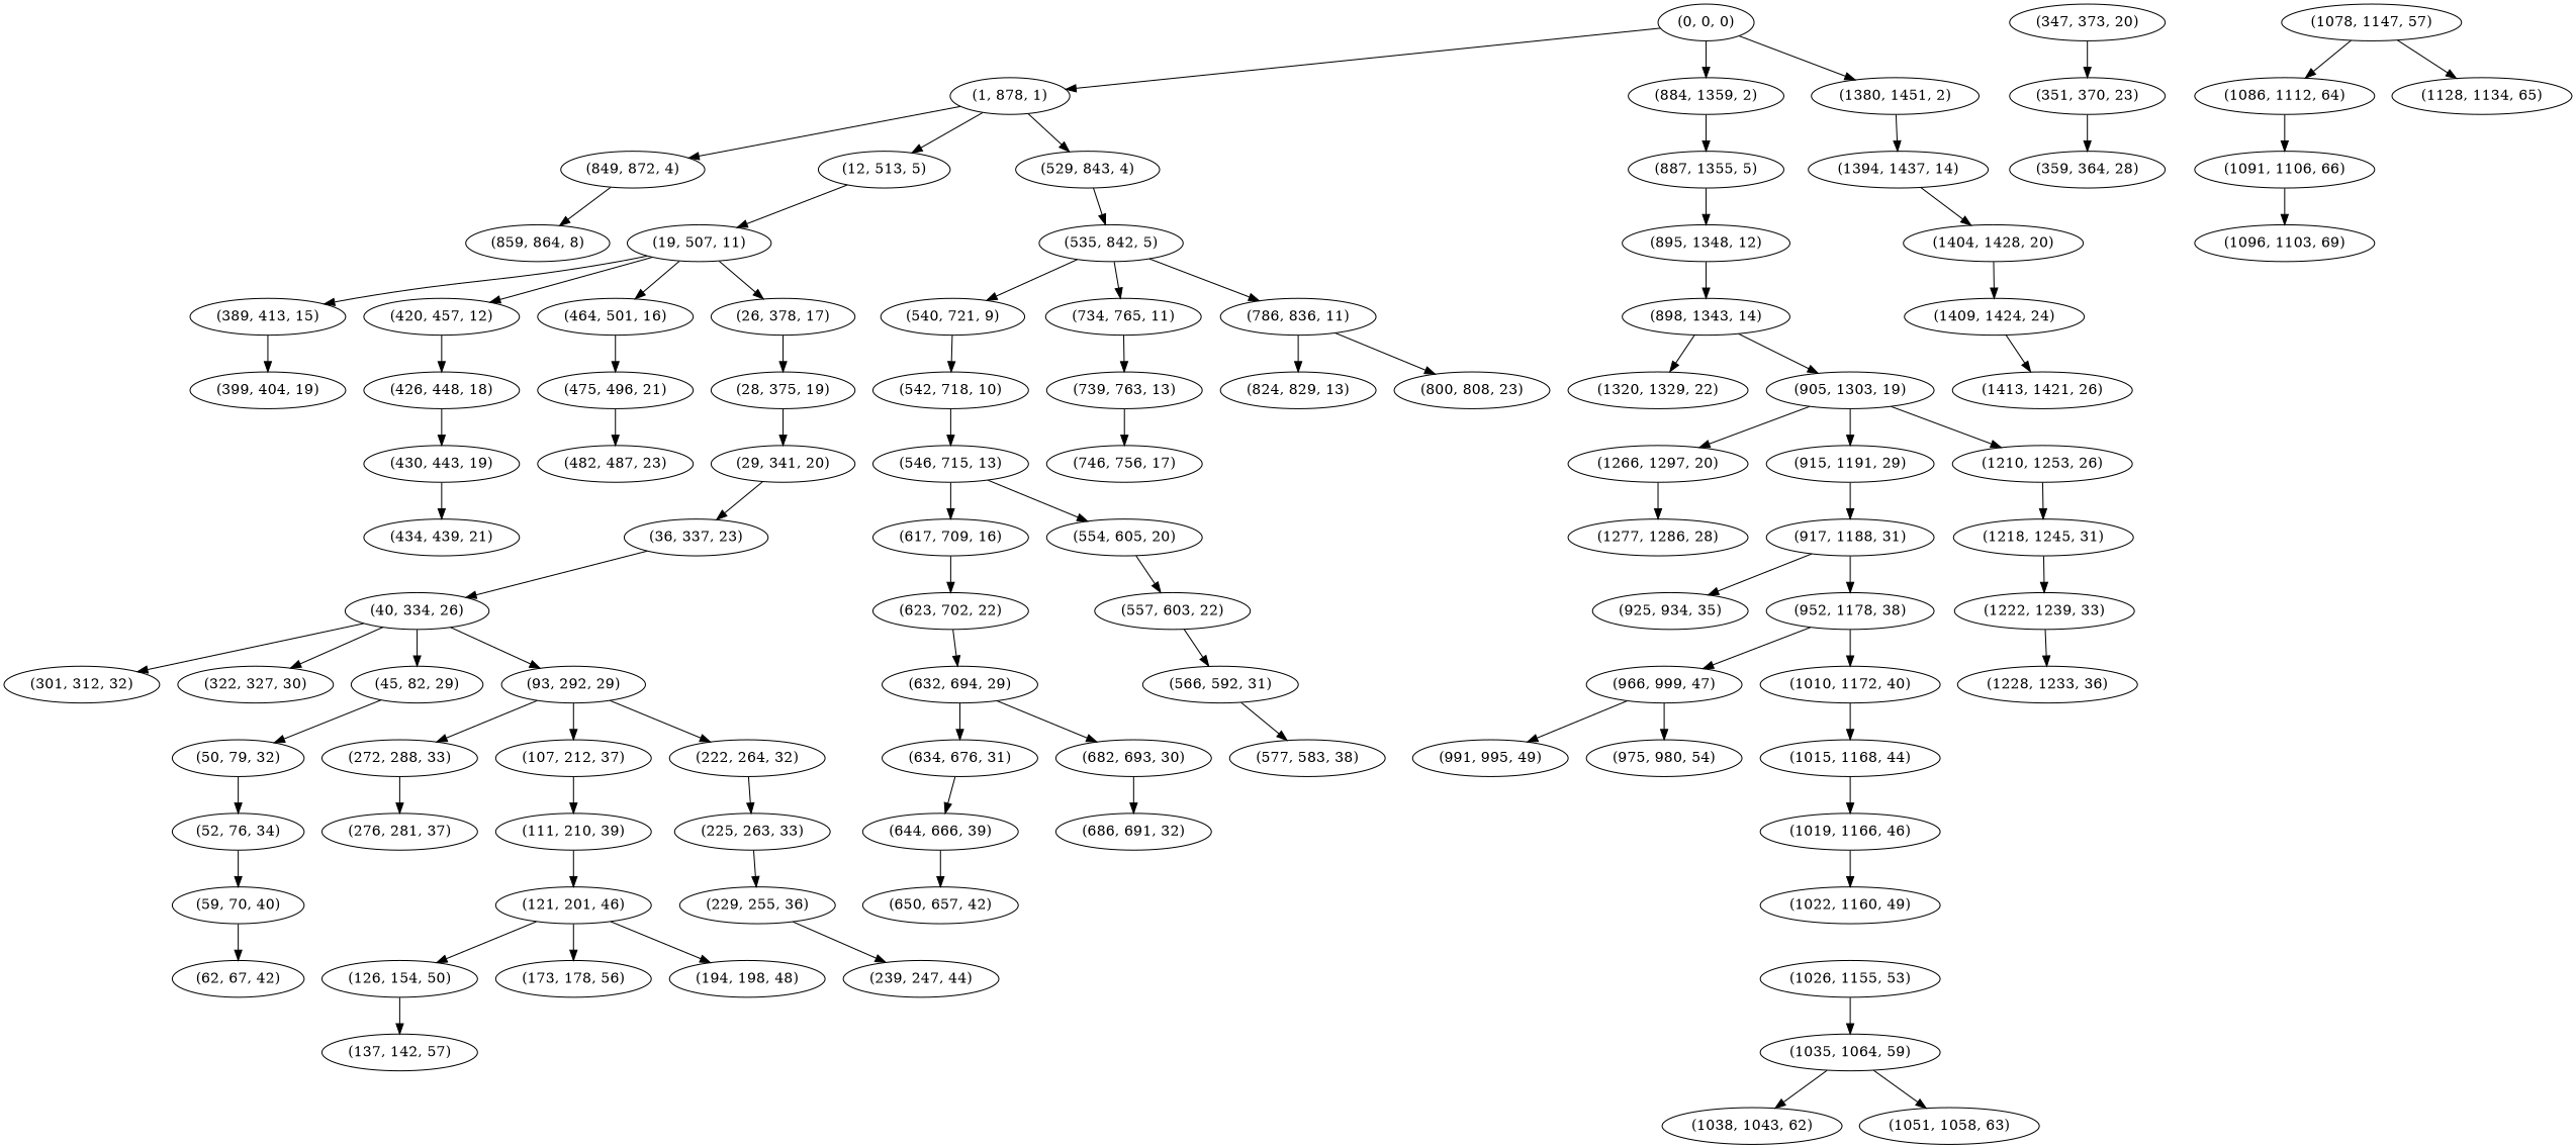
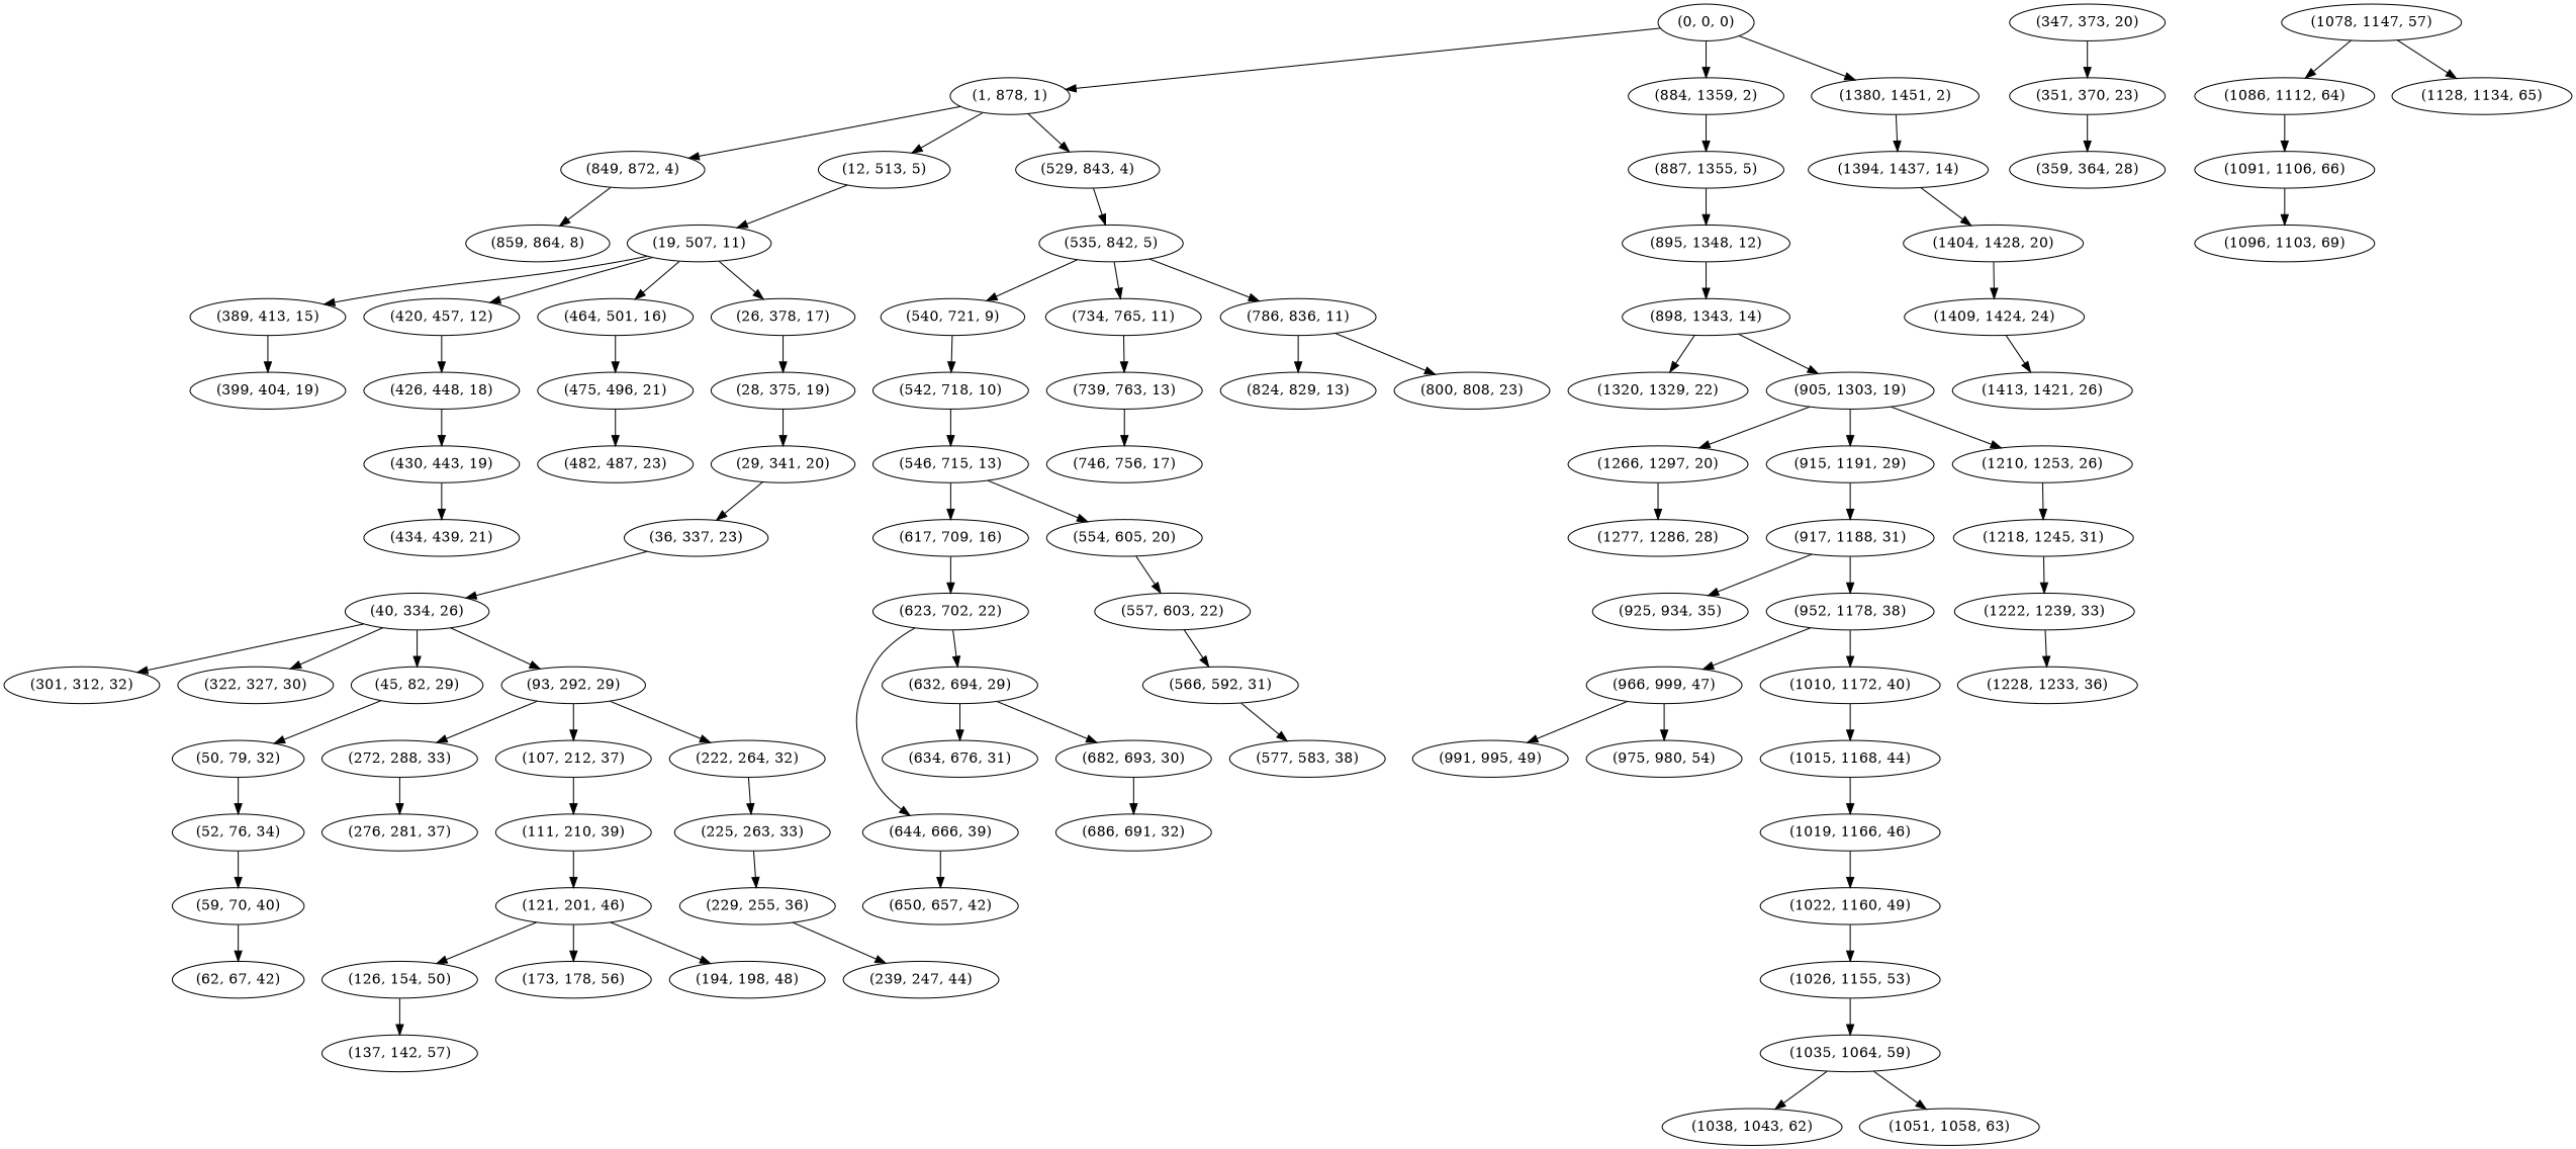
  digraph {
    "(0, 0, 0)"
    "(1, 878, 1)"
    "(884, 1359, 2)"
    "(1380, 1451, 2)"
    "(12, 513, 5)"
    "(529, 843, 4)"
    "(849, 872, 4)"
    "(887, 1355, 5)"
    "(1394, 1437, 14)"
    "(19, 507, 11)"
    "(535, 842, 5)"
    "(859, 864, 8)"
    "(26, 378, 17)"
    "(389, 413, 15)"
    "(420, 457, 12)"
    "(464, 501, 16)"
    "(28, 375, 19)"
    "(399, 404, 19)"
    "(426, 448, 18)"
    "(475, 496, 21)"
    "(29, 341, 20)"
    "(36, 337, 23)"
    "(347, 373, 20)"
    "(351, 370, 23)"
    "(40, 334, 26)"
    "(45, 82, 29)"
    "(93, 292, 29)"
    "(301, 312, 32)"
    "(322, 327, 30)"
    "(50, 79, 32)"
    "(107, 212, 37)"
    "(222, 264, 32)"
    "(272, 288, 33)"
    "(52, 76, 34)"
    "(59, 70, 40)"
    "(62, 67, 42)"
    "(111, 210, 39)"
    "(225, 263, 33)"
    "(276, 281, 37)"
    "(121, 201, 46)"
    "(126, 154, 50)"
    "(173, 178, 56)"
    "(194, 198, 48)"
    "(137, 142, 57)"
    "(229, 255, 36)"
    "(239, 247, 44)"
    "(359, 364, 28)"
    "(430, 443, 19)"
    "(434, 439, 21)"
    "(482, 487, 23)"
    "(540, 721, 9)"
    "(734, 765, 11)"
    "(786, 836, 11)"
    "(542, 718, 10)"
    "(739, 763, 13)"
    "(800, 808, 23)"
    "(824, 829, 13)"
    "(546, 715, 13)"
    "(554, 605, 20)"
    "(617, 709, 16)"
    "(557, 603, 22)"
    "(623, 702, 22)"
    "(566, 592, 31)"
    "(577, 583, 38)"
    "(632, 694, 29)"
    "(634, 676, 31)"
    "(682, 693, 30)"
    "(644, 666, 39)"
    "(686, 691, 32)"
    "(650, 657, 42)"
    "(746, 756, 17)"
    "(895, 1348, 12)"
    "(898, 1343, 14)"
    "(905, 1303, 19)"
    "(1320, 1329, 22)"
    "(915, 1191, 29)"
    "(1210, 1253, 26)"
    "(1266, 1297, 20)"
    "(917, 1188, 31)"
    "(1218, 1245, 31)"
    "(1277, 1286, 28)"
    "(925, 934, 35)"
    "(952, 1178, 38)"
    "(966, 999, 47)"
    "(1010, 1172, 40)"
    "(975, 980, 54)"
    "(991, 995, 49)"
    "(1015, 1168, 44)"
    "(1019, 1166, 46)"
    "(1022, 1160, 49)"
    "(1026, 1155, 53)"
    "(1035, 1064, 59)"
    "(1038, 1043, 62)"
    "(1051, 1058, 63)"
    "(1078, 1147, 57)"
    "(1086, 1112, 64)"
    "(1128, 1134, 65)"
    "(1091, 1106, 66)"
    "(1096, 1103, 69)"
    "(1222, 1239, 33)"
    "(1228, 1233, 36)"
    "(1404, 1428, 20)"
    "(1409, 1424, 24)"
    "(1413, 1421, 26)"
    "(0, 0, 0)" -> "(1, 878, 1)"
    "(0, 0, 0)" -> "(884, 1359, 2)"
    "(0, 0, 0)" -> "(1380, 1451, 2)"
    "(1, 878, 1)" -> "(12, 513, 5)"
    "(1, 878, 1)" -> "(529, 843, 4)"
    "(1, 878, 1)" -> "(849, 872, 4)"
    "(884, 1359, 2)" -> "(887, 1355, 5)"
    "(1380, 1451, 2)" -> "(1394, 1437, 14)"
    "(12, 513, 5)" -> "(19, 507, 11)"
    "(529, 843, 4)" -> "(535, 842, 5)"
    "(849, 872, 4)" -> "(859, 864, 8)"
    "(887, 1355, 5)" -> "(895, 1348, 12)"
    "(1394, 1437, 14)" -> "(1404, 1428, 20)"
    "(19, 507, 11)" -> "(26, 378, 17)"
    "(19, 507, 11)" -> "(389, 413, 15)"
    "(19, 507, 11)" -> "(420, 457, 12)"
    "(19, 507, 11)" -> "(464, 501, 16)"
    "(535, 842, 5)" -> "(540, 721, 9)"
    "(535, 842, 5)" -> "(734, 765, 11)"
    "(535, 842, 5)" -> "(786, 836, 11)"
    "(26, 378, 17)" -> "(28, 375, 19)"
    "(389, 413, 15)" -> "(399, 404, 19)"
    "(420, 457, 12)" -> "(426, 448, 18)"
    "(464, 501, 16)" -> "(475, 496, 21)"
    "(28, 375, 19)" -> "(29, 341, 20)"
    "(426, 448, 18)" -> "(430, 443, 19)"
    "(475, 496, 21)" -> "(482, 487, 23)"
    "(29, 341, 20)" -> "(36, 337, 23)"
    "(36, 337, 23)" -> "(40, 334, 26)"
    "(347, 373, 20)" -> "(351, 370, 23)"
    "(351, 370, 23)" -> "(359, 364, 28)"
    "(40, 334, 26)" -> "(45, 82, 29)"
    "(40, 334, 26)" -> "(93, 292, 29)"
    "(40, 334, 26)" -> "(301, 312, 32)"
    "(40, 334, 26)" -> "(322, 327, 30)"
    "(45, 82, 29)" -> "(50, 79, 32)"
    "(93, 292, 29)" -> "(107, 212, 37)"
    "(93, 292, 29)" -> "(222, 264, 32)"
    "(93, 292, 29)" -> "(272, 288, 33)"
    "(50, 79, 32)" -> "(52, 76, 34)"
    "(107, 212, 37)" -> "(111, 210, 39)"
    "(222, 264, 32)" -> "(225, 263, 33)"
    "(272, 288, 33)" -> "(276, 281, 37)"
    "(52, 76, 34)" -> "(59, 70, 40)"
    "(59, 70, 40)" -> "(62, 67, 42)"
    "(111, 210, 39)" -> "(121, 201, 46)"
    "(225, 263, 33)" -> "(229, 255, 36)"
    "(121, 201, 46)" -> "(126, 154, 50)"
    "(121, 201, 46)" -> "(173, 178, 56)"
    "(121, 201, 46)" -> "(194, 198, 48)"
    "(126, 154, 50)" -> "(137, 142, 57)"
    "(229, 255, 36)" -> "(239, 247, 44)"
    "(430, 443, 19)" -> "(434, 439, 21)"
    "(540, 721, 9)" -> "(542, 718, 10)"
    "(734, 765, 11)" -> "(739, 763, 13)"
    "(786, 836, 11)" -> "(800, 808, 23)"
    "(786, 836, 11)" -> "(824, 829, 13)"
    "(542, 718, 10)" -> "(546, 715, 13)"
    "(739, 763, 13)" -> "(746, 756, 17)"
    "(546, 715, 13)" -> "(554, 605, 20)"
    "(546, 715, 13)" -> "(617, 709, 16)"
    "(554, 605, 20)" -> "(557, 603, 22)"
    "(617, 709, 16)" -> "(623, 702, 22)"
    "(557, 603, 22)" -> "(566, 592, 31)"
    "(623, 702, 22)" -> "(632, 694, 29)"
    "(566, 592, 31)" -> "(577, 583, 38)"
    "(632, 694, 29)" -> "(634, 676, 31)"
    "(632, 694, 29)" -> "(682, 693, 30)"
-   "(634, 676, 31)" -> "(644, 666, 39)"
+   "(623, 702, 22)" -> "(644, 666, 39)"
    "(682, 693, 30)" -> "(686, 691, 32)"
    "(644, 666, 39)" -> "(650, 657, 42)"
    "(895, 1348, 12)" -> "(898, 1343, 14)"
    "(898, 1343, 14)" -> "(905, 1303, 19)"
    "(898, 1343, 14)" -> "(1320, 1329, 22)"
    "(905, 1303, 19)" -> "(915, 1191, 29)"
    "(905, 1303, 19)" -> "(1210, 1253, 26)"
    "(905, 1303, 19)" -> "(1266, 1297, 20)"
    "(915, 1191, 29)" -> "(917, 1188, 31)"
    "(1210, 1253, 26)" -> "(1218, 1245, 31)"
    "(1266, 1297, 20)" -> "(1277, 1286, 28)"
    "(917, 1188, 31)" -> "(925, 934, 35)"
    "(917, 1188, 31)" -> "(952, 1178, 38)"
    "(1218, 1245, 31)" -> "(1222, 1239, 33)"
    "(952, 1178, 38)" -> "(966, 999, 47)"
    "(952, 1178, 38)" -> "(1010, 1172, 40)"
    "(966, 999, 47)" -> "(975, 980, 54)"
    "(966, 999, 47)" -> "(991, 995, 49)"
    "(1010, 1172, 40)" -> "(1015, 1168, 44)"
    "(1015, 1168, 44)" -> "(1019, 1166, 46)"
    "(1019, 1166, 46)" -> "(1022, 1160, 49)"
+   "(1022, 1160, 49)" -> "(1026, 1155, 53)"
    "(1026, 1155, 53)" -> "(1035, 1064, 59)"
    "(1035, 1064, 59)" -> "(1038, 1043, 62)"
    "(1035, 1064, 59)" -> "(1051, 1058, 63)"
    "(1078, 1147, 57)" -> "(1086, 1112, 64)"
    "(1078, 1147, 57)" -> "(1128, 1134, 65)"
    "(1086, 1112, 64)" -> "(1091, 1106, 66)"
    "(1091, 1106, 66)" -> "(1096, 1103, 69)"
    "(1222, 1239, 33)" -> "(1228, 1233, 36)"
    "(1404, 1428, 20)" -> "(1409, 1424, 24)"
    "(1409, 1424, 24)" -> "(1413, 1421, 26)"
  }
